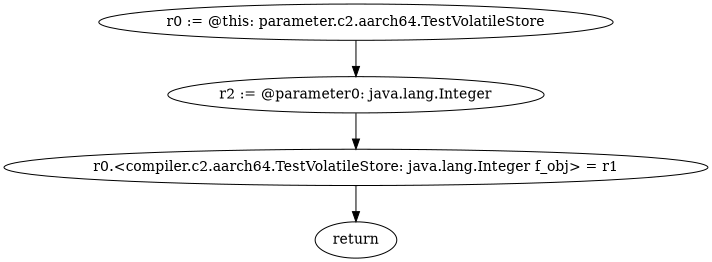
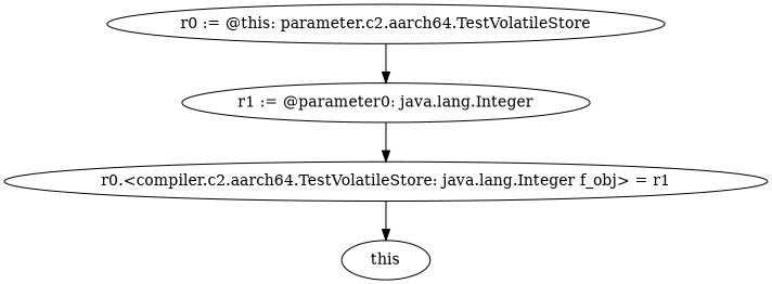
  digraph {
    n1 [label="r0 := @this: parameter.c2.aarch64.TestVolatileStore"]
-   "r1 := @parameter0: java.lang.Integer" [label="r2 := @parameter0: java.lang.Integer"]
+   "r1 := @parameter0: java.lang.Integer"
    "r0.<compiler.c2.aarch64.TestVolatileStore: java.lang.Integer f_obj> = r1"
-   return
+   return [label=this]
    n1 -> "r1 := @parameter0: java.lang.Integer"
    "r1 := @parameter0: java.lang.Integer" -> "r0.<compiler.c2.aarch64.TestVolatileStore: java.lang.Integer f_obj> = r1"
    "r0.<compiler.c2.aarch64.TestVolatileStore: java.lang.Integer f_obj> = r1" -> return
  }
